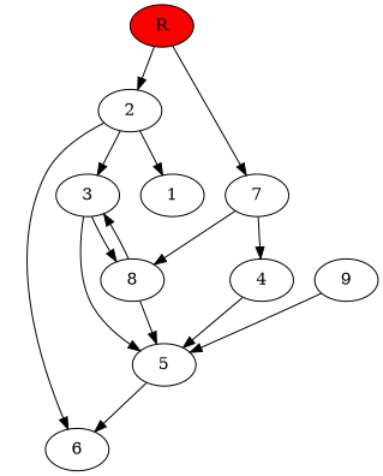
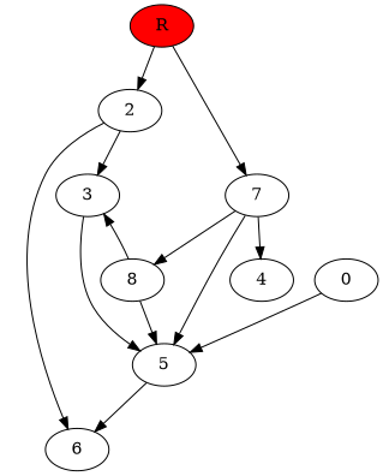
  digraph {
    2
-   1
    3
    6
    5
    8
    4
-   9
+   9 [label=0]
    7
    R [fillcolor="#ff0000" style=filled]
-   2 -> 1
    2 -> 3
    2 -> 6
    3 -> 5
-   3 -> 8
    5 -> 6
    8 -> 3
    8 -> 5
-   4 -> 5
+   7 -> 5
    9 -> 5
    7 -> 8
    7 -> 4
    R -> 2
    R -> 7
  }
